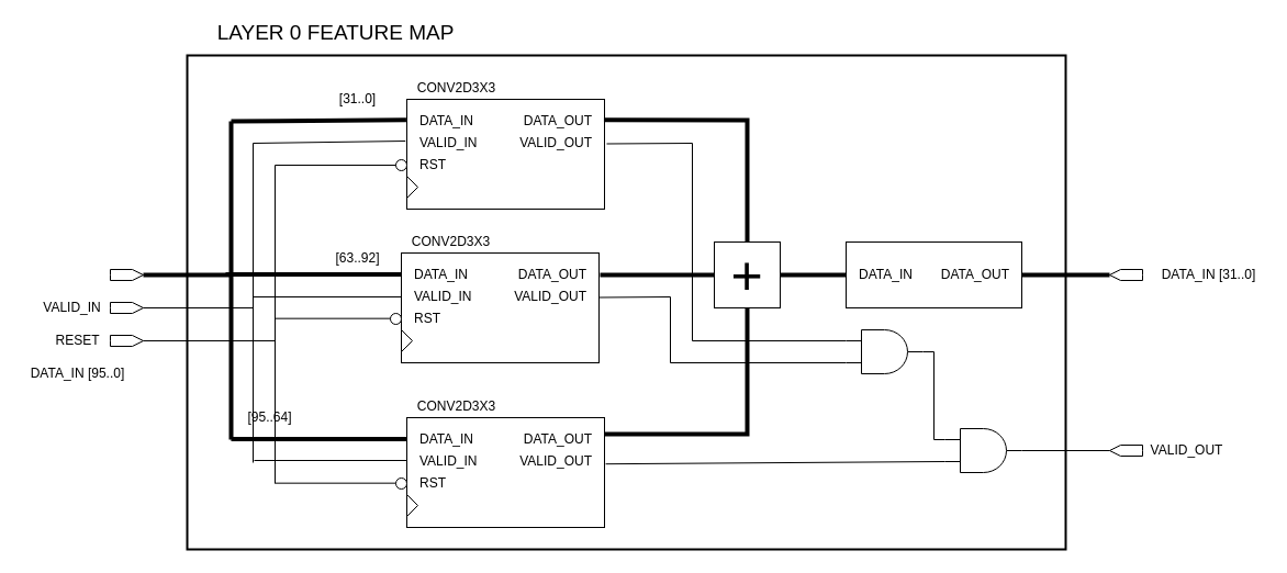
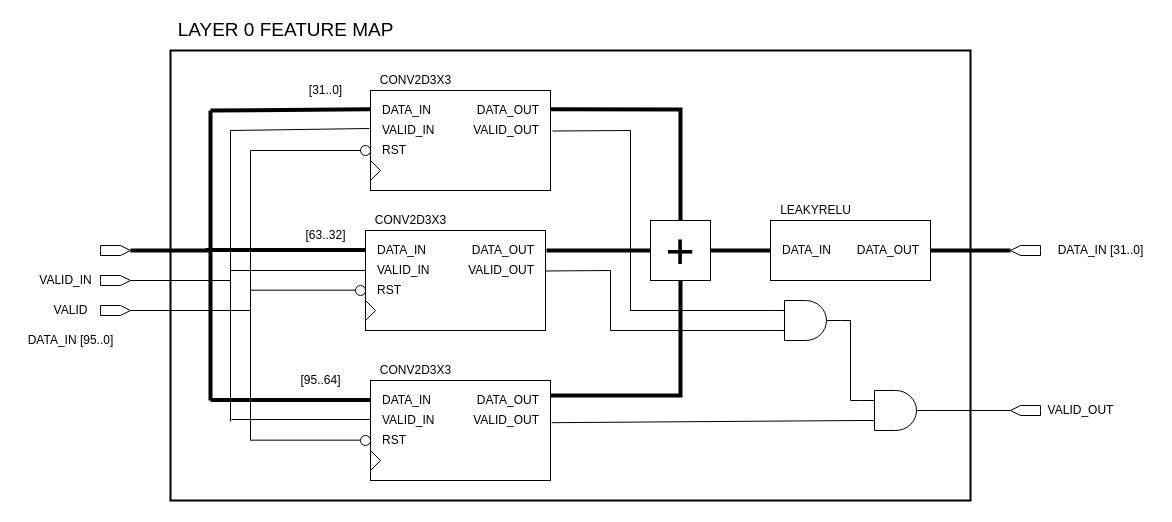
  <mxCell id="0" />
  <mxCell id="1" parent="0" />
  <mxCell id="2" value="" style="rounded=0;whiteSpace=wrap;html=1;fillColor=none;strokeWidth=2;" parent="1" vertex="1"><mxGeometry x="170" y="50" width="800" height="450" as="geometry" /></mxCell>
  <mxCell id="3" value="" style="endArrow=none;html=1;strokeWidth=1;entryX=0;entryY=0.5;entryDx=0;entryDy=0;" parent="1" edge="1"><mxGeometry width="50" height="50" relative="1" as="geometry"><mxPoint x="250" y="289.66" as="sourcePoint" /><mxPoint x="360" y="289.66" as="targetPoint" /></mxGeometry></mxCell>
  <mxCell id="4" value="" style="shape=mxgraph.arrows2.arrow;verticalLabelPosition=bottom;shadow=0;dashed=0;align=center;html=1;verticalAlign=top;strokeWidth=1;dy=0;dx=10;notch=0;" parent="1" vertex="1"><mxGeometry x="100" y="245" width="30" height="10" as="geometry" /></mxCell>
  <mxCell id="5" value="DATA_IN [95..0]" style="text;html=1;align=center;verticalAlign=middle;resizable=0;points=[];autosize=1;strokeColor=none;" parent="1" vertex="1"><mxGeometry x="20" y="330" width="100" height="20" as="geometry" /></mxCell>
  <mxCell id="6" value="" style="rounded=0;whiteSpace=wrap;html=1;" parent="1" vertex="1"><mxGeometry x="370" y="90" width="180" height="100" as="geometry" /></mxCell>
  <mxCell id="7" value="DATA_IN" style="text;html=1;align=left;verticalAlign=middle;resizable=0;points=[];autosize=1;strokeColor=none;" parent="1" vertex="1"><mxGeometry x="380" y="100" width="60" height="20" as="geometry" /></mxCell>
  <mxCell id="8" value="VALID_IN" style="text;html=1;align=left;verticalAlign=middle;resizable=0;points=[];autosize=1;strokeColor=none;" parent="1" vertex="1"><mxGeometry x="380" y="120" width="70" height="20" as="geometry" /></mxCell>
  <mxCell id="9" value="DATA_OUT" style="text;html=1;align=right;verticalAlign=middle;resizable=0;points=[];autosize=1;strokeColor=none;" parent="1" vertex="1"><mxGeometry x="460" y="100" width="80" height="20" as="geometry" /></mxCell>
  <mxCell id="10" value="" style="triangle;whiteSpace=wrap;html=1;" parent="1" vertex="1"><mxGeometry x="370" y="160" width="10" height="20" as="geometry" /></mxCell>
  <mxCell id="11" value="CONV2D3X3" style="text;html=1;align=center;verticalAlign=middle;resizable=0;points=[];autosize=1;strokeColor=none;" parent="1" vertex="1"><mxGeometry x="370" y="70" width="90" height="20" as="geometry" /></mxCell>
  <mxCell id="12" value="VALID_OUT" style="text;html=1;align=right;verticalAlign=middle;resizable=0;points=[];autosize=1;strokeColor=none;" parent="1" vertex="1"><mxGeometry x="460" y="120" width="80" height="20" as="geometry" /></mxCell>
  <mxCell id="13" value="RST" style="text;html=1;align=left;verticalAlign=middle;resizable=0;points=[];autosize=1;strokeColor=none;" parent="1" vertex="1"><mxGeometry x="380" y="140" width="40" height="20" as="geometry" /></mxCell>
  <mxCell id="14" value="" style="ellipse;whiteSpace=wrap;html=1;aspect=fixed;" parent="1" vertex="1"><mxGeometry x="360" y="145" width="10" height="10" as="geometry" /></mxCell>
  <mxCell id="15" value="" style="endArrow=none;html=1;strokeWidth=4;exitX=1;exitY=0.5;exitDx=0;exitDy=0;exitPerimeter=0;" parent="1" source="4" edge="1"><mxGeometry width="50" height="50" relative="1" as="geometry"><mxPoint x="250" y="220" as="sourcePoint" /><mxPoint x="210" y="250" as="targetPoint" /></mxGeometry></mxCell>
  <mxCell id="16" value="" style="endArrow=none;html=1;strokeWidth=4;" parent="1" edge="1"><mxGeometry width="50" height="50" relative="1" as="geometry"><mxPoint x="210" y="400" as="sourcePoint" /><mxPoint x="210" y="110" as="targetPoint" /></mxGeometry></mxCell>
  <mxCell id="17" value="" style="endArrow=none;html=1;strokeWidth=4;entryX=-0.003;entryY=0.188;entryDx=0;entryDy=0;entryPerimeter=0;" parent="1" target="6" edge="1"><mxGeometry width="50" height="50" relative="1" as="geometry"><mxPoint x="210" y="110" as="sourcePoint" /><mxPoint x="310" y="230" as="targetPoint" /></mxGeometry></mxCell>
  <mxCell id="18" value="" style="endArrow=none;html=1;strokeWidth=4;entryX=0;entryY=0.167;entryDx=0;entryDy=0;entryPerimeter=0;" parent="1" edge="1"><mxGeometry width="50" height="50" relative="1" as="geometry"><mxPoint x="205" y="249.5" as="sourcePoint" /><mxPoint x="365" y="249.54" as="targetPoint" /></mxGeometry></mxCell>
  <mxCell id="19" value="" style="endArrow=none;html=1;strokeWidth=4;entryX=0;entryY=0.167;entryDx=0;entryDy=0;entryPerimeter=0;" parent="1" edge="1"><mxGeometry width="50" height="50" relative="1" as="geometry"><mxPoint x="210" y="399.5" as="sourcePoint" /><mxPoint x="370" y="399.54" as="targetPoint" /></mxGeometry></mxCell>
  <mxCell id="20" value="" style="rounded=0;whiteSpace=wrap;html=1;" parent="1" vertex="1"><mxGeometry x="365" y="230" width="180" height="100" as="geometry" /></mxCell>
  <mxCell id="21" value="DATA_IN" style="text;html=1;align=left;verticalAlign=middle;resizable=0;points=[];autosize=1;strokeColor=none;" parent="1" vertex="1"><mxGeometry x="375" y="240" width="60" height="20" as="geometry" /></mxCell>
  <mxCell id="22" value="VALID_IN" style="text;html=1;align=left;verticalAlign=middle;resizable=0;points=[];autosize=1;strokeColor=none;" parent="1" vertex="1"><mxGeometry x="375" y="260" width="70" height="20" as="geometry" /></mxCell>
  <mxCell id="23" value="DATA_OUT" style="text;html=1;align=right;verticalAlign=middle;resizable=0;points=[];autosize=1;strokeColor=none;" parent="1" vertex="1"><mxGeometry x="455" y="240" width="80" height="20" as="geometry" /></mxCell>
  <mxCell id="24" value="" style="triangle;whiteSpace=wrap;html=1;" parent="1" vertex="1"><mxGeometry x="365" y="300" width="10" height="20" as="geometry" /></mxCell>
  <mxCell id="25" value="CONV2D3X3" style="text;html=1;align=center;verticalAlign=middle;resizable=0;points=[];autosize=1;strokeColor=none;" parent="1" vertex="1"><mxGeometry x="365" y="210" width="90" height="20" as="geometry" /></mxCell>
  <mxCell id="26" value="VALID_OUT" style="text;html=1;align=right;verticalAlign=middle;resizable=0;points=[];autosize=1;strokeColor=none;" parent="1" vertex="1"><mxGeometry x="455" y="260" width="80" height="20" as="geometry" /></mxCell>
  <mxCell id="27" value="RST" style="text;html=1;align=left;verticalAlign=middle;resizable=0;points=[];autosize=1;strokeColor=none;" parent="1" vertex="1"><mxGeometry x="375" y="280" width="40" height="20" as="geometry" /></mxCell>
  <mxCell id="28" value="" style="ellipse;whiteSpace=wrap;html=1;aspect=fixed;" parent="1" vertex="1"><mxGeometry x="355" y="285" width="10" height="10" as="geometry" /></mxCell>
  <mxCell id="29" value="" style="rounded=0;whiteSpace=wrap;html=1;" parent="1" vertex="1"><mxGeometry x="370" y="380" width="180" height="100" as="geometry" /></mxCell>
  <mxCell id="30" value="DATA_IN" style="text;html=1;align=left;verticalAlign=middle;resizable=0;points=[];autosize=1;strokeColor=none;" parent="1" vertex="1"><mxGeometry x="380" y="390" width="60" height="20" as="geometry" /></mxCell>
  <mxCell id="31" value="VALID_IN" style="text;html=1;align=left;verticalAlign=middle;resizable=0;points=[];autosize=1;strokeColor=none;" parent="1" vertex="1"><mxGeometry x="380" y="410" width="70" height="20" as="geometry" /></mxCell>
  <mxCell id="32" value="DATA_OUT" style="text;html=1;align=right;verticalAlign=middle;resizable=0;points=[];autosize=1;strokeColor=none;" parent="1" vertex="1"><mxGeometry x="460" y="390" width="80" height="20" as="geometry" /></mxCell>
  <mxCell id="33" value="" style="triangle;whiteSpace=wrap;html=1;" parent="1" vertex="1"><mxGeometry x="370" y="450" width="10" height="20" as="geometry" /></mxCell>
  <mxCell id="34" value="CONV2D3X3" style="text;html=1;align=center;verticalAlign=middle;resizable=0;points=[];autosize=1;strokeColor=none;" parent="1" vertex="1"><mxGeometry x="370" y="360" width="90" height="20" as="geometry" /></mxCell>
  <mxCell id="35" value="VALID_OUT" style="text;html=1;align=right;verticalAlign=middle;resizable=0;points=[];autosize=1;strokeColor=none;" parent="1" vertex="1"><mxGeometry x="460" y="410" width="80" height="20" as="geometry" /></mxCell>
  <mxCell id="36" value="RST" style="text;html=1;align=left;verticalAlign=middle;resizable=0;points=[];autosize=1;strokeColor=none;" parent="1" vertex="1"><mxGeometry x="380" y="430" width="40" height="20" as="geometry" /></mxCell>
  <mxCell id="37" value="" style="ellipse;whiteSpace=wrap;html=1;aspect=fixed;" parent="1" vertex="1"><mxGeometry x="360" y="435" width="10" height="10" as="geometry" /></mxCell>
  <mxCell id="38" value="&lt;font style=&quot;font-size: 50px&quot;&gt;+&lt;/font&gt;" style="rounded=0;whiteSpace=wrap;html=1;" parent="1" vertex="1"><mxGeometry x="650" y="220" width="60" height="60" as="geometry" /></mxCell>
  <mxCell id="39" value="" style="endArrow=none;html=1;strokeWidth=4;entryX=0;entryY=0.5;entryDx=0;entryDy=0;" parent="1" target="38" edge="1"><mxGeometry width="50" height="50" relative="1" as="geometry"><mxPoint x="546" y="250" as="sourcePoint" /><mxPoint x="650" y="240" as="targetPoint" /></mxGeometry></mxCell>
  <mxCell id="40" value="" style="endArrow=none;html=1;strokeWidth=4;exitX=0.997;exitY=0.188;exitDx=0;exitDy=0;exitPerimeter=0;entryX=0.5;entryY=0;entryDx=0;entryDy=0;rounded=0;" parent="1" source="6" target="38" edge="1"><mxGeometry width="50" height="50" relative="1" as="geometry"><mxPoint x="600" y="290" as="sourcePoint" /><mxPoint x="650" y="240" as="targetPoint" /><Array as="points"><mxPoint x="680" y="109" /></Array></mxGeometry></mxCell>
  <mxCell id="41" value="" style="endArrow=none;html=1;strokeWidth=4;entryX=0.5;entryY=1;entryDx=0;entryDy=0;rounded=0;" parent="1" target="38" edge="1"><mxGeometry width="50" height="50" relative="1" as="geometry"><mxPoint x="550" y="395" as="sourcePoint" /><mxPoint x="630" y="270" as="targetPoint" /><Array as="points"><mxPoint x="680" y="395" /></Array></mxGeometry></mxCell>
  <mxCell id="42" value="" style="endArrow=none;html=1;strokeWidth=4;exitX=1;exitY=0.5;exitDx=0;exitDy=0;" parent="1" source="38" target="43" edge="1"><mxGeometry width="50" height="50" relative="1" as="geometry"><mxPoint x="700" y="240" as="sourcePoint" /><mxPoint x="770" y="250" as="targetPoint" /></mxGeometry></mxCell>
  <mxCell id="43" value="" style="rounded=0;whiteSpace=wrap;html=1;" parent="1" vertex="1"><mxGeometry x="770" y="220" width="160" height="60" as="geometry" /></mxCell>
+ <mxCell id="44" value="LEAKYRELU" style="text;html=1;align=center;verticalAlign=middle;resizable=0;points=[];autosize=1;strokeColor=none;" parent="1" vertex="1"><mxGeometry x="770" y="200" width="90" height="20" as="geometry" /></mxCell>
  <mxCell id="45" value="DATA_IN" style="text;html=1;align=left;verticalAlign=middle;resizable=0;points=[];autosize=1;strokeColor=none;" parent="1" vertex="1"><mxGeometry x="780" y="240" width="60" height="20" as="geometry" /></mxCell>
  <mxCell id="46" value="DATA_OUT" style="text;html=1;align=right;verticalAlign=middle;resizable=0;points=[];autosize=1;strokeColor=none;" parent="1" vertex="1"><mxGeometry x="840" y="240" width="80" height="20" as="geometry" /></mxCell>
  <mxCell id="47" value="" style="shape=mxgraph.arrows2.arrow;verticalLabelPosition=bottom;shadow=0;dashed=0;align=center;html=1;verticalAlign=top;strokeWidth=1;dy=0;dx=10;notch=0;flipH=1;" parent="1" vertex="1"><mxGeometry x="1010" y="245" width="30" height="10" as="geometry" /></mxCell>
  <mxCell id="48" value="DATA_IN [31..0]" style="text;html=1;align=center;verticalAlign=middle;resizable=0;points=[];autosize=1;strokeColor=none;" parent="1" vertex="1"><mxGeometry x="1050" y="240" width="100" height="20" as="geometry" /></mxCell>
  <mxCell id="49" value="" style="endArrow=none;html=1;strokeWidth=4;entryX=1;entryY=0.5;entryDx=0;entryDy=0;entryPerimeter=0;exitX=1;exitY=0.5;exitDx=0;exitDy=0;" parent="1" source="43" target="47" edge="1"><mxGeometry width="50" height="50" relative="1" as="geometry"><mxPoint x="790" y="350" as="sourcePoint" /><mxPoint x="840" y="300" as="targetPoint" /></mxGeometry></mxCell>
  <mxCell id="50" value="" style="shape=mxgraph.arrows2.arrow;verticalLabelPosition=bottom;shadow=0;dashed=0;align=center;html=1;verticalAlign=top;strokeWidth=1;dy=0;dx=10;notch=0;" parent="1" vertex="1"><mxGeometry x="100" y="275" width="30" height="10" as="geometry" /></mxCell>
  <mxCell id="51" value="VALID_IN" style="text;html=1;align=center;verticalAlign=middle;resizable=0;points=[];autosize=1;strokeColor=none;" parent="1" vertex="1"><mxGeometry x="30" y="270" width="70" height="20" as="geometry" /></mxCell>
  <mxCell id="52" value="" style="endArrow=none;html=1;strokeWidth=1;exitX=1;exitY=0.5;exitDx=0;exitDy=0;exitPerimeter=0;" parent="1" source="50" edge="1"><mxGeometry width="50" height="50" relative="1" as="geometry"><mxPoint x="180" y="300" as="sourcePoint" /><mxPoint x="230" y="280" as="targetPoint" /></mxGeometry></mxCell>
  <mxCell id="53" value="" style="endArrow=none;html=1;strokeWidth=1;" parent="1" edge="1"><mxGeometry width="50" height="50" relative="1" as="geometry"><mxPoint x="230" y="421" as="sourcePoint" /><mxPoint x="230" y="130" as="targetPoint" /></mxGeometry></mxCell>
  <mxCell id="54" value="" style="endArrow=none;html=1;strokeWidth=1;entryX=-0.007;entryY=0.38;entryDx=0;entryDy=0;entryPerimeter=0;" parent="1" target="6" edge="1"><mxGeometry width="50" height="50" relative="1" as="geometry"><mxPoint x="230" y="130" as="sourcePoint" /><mxPoint x="330" y="115" as="targetPoint" /></mxGeometry></mxCell>
  <mxCell id="55" value="" style="endArrow=none;html=1;strokeWidth=1;entryX=-0.007;entryY=0.38;entryDx=0;entryDy=0;entryPerimeter=0;" parent="1" edge="1"><mxGeometry width="50" height="50" relative="1" as="geometry"><mxPoint x="230" y="270" as="sourcePoint" /><mxPoint x="365" y="270" as="targetPoint" /></mxGeometry></mxCell>
  <mxCell id="56" value="" style="endArrow=none;html=1;strokeWidth=1;entryX=-0.007;entryY=0.38;entryDx=0;entryDy=0;entryPerimeter=0;" parent="1" edge="1"><mxGeometry width="50" height="50" relative="1" as="geometry"><mxPoint x="231" y="419" as="sourcePoint" /><mxPoint x="370" y="419" as="targetPoint" /></mxGeometry></mxCell>
  <mxCell id="57" value="" style="verticalLabelPosition=bottom;shadow=0;dashed=0;align=center;html=1;verticalAlign=top;shape=mxgraph.electrical.logic_gates.logic_gate;operation=and;" parent="1" vertex="1"><mxGeometry x="770" y="300" width="70" height="40" as="geometry" /></mxCell>
  <mxCell id="58" value="" style="endArrow=none;html=1;strokeWidth=1;entryX=0;entryY=0.25;entryDx=0;entryDy=0;entryPerimeter=0;exitX=1.011;exitY=0.405;exitDx=0;exitDy=0;exitPerimeter=0;rounded=0;" parent="1" source="6" target="57" edge="1"><mxGeometry width="50" height="50" relative="1" as="geometry"><mxPoint x="650" y="280" as="sourcePoint" /><mxPoint x="700" y="230" as="targetPoint" /><Array as="points"><mxPoint x="630" y="130" /><mxPoint x="630" y="310" /></Array></mxGeometry></mxCell>
  <mxCell id="59" value="" style="endArrow=none;html=1;strokeWidth=1;exitX=0.997;exitY=0.405;exitDx=0;exitDy=0;exitPerimeter=0;rounded=0;" parent="1" source="20" edge="1"><mxGeometry width="50" height="50" relative="1" as="geometry"><mxPoint x="700" y="340" as="sourcePoint" /><mxPoint x="770" y="330" as="targetPoint" /><Array as="points"><mxPoint x="610" y="270" /><mxPoint x="610" y="330" /></Array></mxGeometry></mxCell>
  <mxCell id="60" value="" style="verticalLabelPosition=bottom;shadow=0;dashed=0;align=center;html=1;verticalAlign=top;shape=mxgraph.electrical.logic_gates.logic_gate;operation=and;" parent="1" vertex="1"><mxGeometry x="860" y="390" width="70" height="40" as="geometry" /></mxCell>
  <mxCell id="61" value="" style="endArrow=none;html=1;strokeWidth=1;entryX=0;entryY=0.25;entryDx=0;entryDy=0;entryPerimeter=0;exitX=1;exitY=0.5;exitDx=0;exitDy=0;exitPerimeter=0;rounded=0;" parent="1" source="57" target="60" edge="1"><mxGeometry width="50" height="50" relative="1" as="geometry"><mxPoint x="780" y="400" as="sourcePoint" /><mxPoint x="830" y="350" as="targetPoint" /><Array as="points"><mxPoint x="850" y="320" /><mxPoint x="850" y="400" /></Array></mxGeometry></mxCell>
  <mxCell id="62" value="" style="endArrow=none;html=1;strokeWidth=1;entryX=0;entryY=0.75;entryDx=0;entryDy=0;entryPerimeter=0;exitX=1.006;exitY=0.422;exitDx=0;exitDy=0;exitPerimeter=0;" parent="1" source="29" target="60" edge="1"><mxGeometry width="50" height="50" relative="1" as="geometry"><mxPoint x="780" y="400" as="sourcePoint" /><mxPoint x="830" y="350" as="targetPoint" /></mxGeometry></mxCell>
  <mxCell id="63" value="" style="shape=mxgraph.arrows2.arrow;verticalLabelPosition=bottom;shadow=0;dashed=0;align=center;html=1;verticalAlign=top;strokeWidth=1;dy=0;dx=10;notch=0;flipH=1;" parent="1" vertex="1"><mxGeometry x="1010" y="405" width="30" height="10" as="geometry" /></mxCell>
  <mxCell id="64" value="VALID_OUT" style="text;html=1;align=center;verticalAlign=middle;resizable=0;points=[];autosize=1;strokeColor=none;" parent="1" vertex="1"><mxGeometry x="1040" y="400" width="80" height="20" as="geometry" /></mxCell>
  <mxCell id="65" value="" style="endArrow=none;html=1;strokeWidth=1;exitX=1;exitY=0.5;exitDx=0;exitDy=0;exitPerimeter=0;entryX=1;entryY=0.5;entryDx=0;entryDy=0;entryPerimeter=0;" parent="1" source="60" target="63" edge="1"><mxGeometry width="50" height="50" relative="1" as="geometry"><mxPoint x="1000" y="410" as="sourcePoint" /><mxPoint x="1050" y="360" as="targetPoint" /></mxGeometry></mxCell>
- <mxCell id="66" value="RESET" style="text;html=1;align=center;verticalAlign=middle;resizable=0;points=[];autosize=1;strokeColor=none;" parent="1" vertex="1"><mxGeometry x="40" y="300" width="60" height="20" as="geometry" /></mxCell>
+ <mxCell id="66" value="VALID" style="text;html=1;align=center;verticalAlign=middle;resizable=0;points=[];autosize=1;strokeColor=none;" parent="1" vertex="1"><mxGeometry x="40" y="300" width="60" height="20" as="geometry" /></mxCell>
  <mxCell id="67" value="" style="shape=mxgraph.arrows2.arrow;verticalLabelPosition=bottom;shadow=0;dashed=0;align=center;html=1;verticalAlign=top;strokeWidth=1;dy=0;dx=10;notch=0;" parent="1" vertex="1"><mxGeometry x="100" y="305" width="30" height="10" as="geometry" /></mxCell>
  <mxCell id="68" value="" style="endArrow=none;html=1;strokeWidth=1;exitX=1;exitY=0.5;exitDx=0;exitDy=0;exitPerimeter=0;" parent="1" source="67" edge="1"><mxGeometry width="50" height="50" relative="1" as="geometry"><mxPoint x="130" y="309.5" as="sourcePoint" /><mxPoint x="250" y="310" as="targetPoint" /></mxGeometry></mxCell>
  <mxCell id="69" value="" style="endArrow=none;html=1;strokeWidth=1;" parent="1" edge="1"><mxGeometry width="50" height="50" relative="1" as="geometry"><mxPoint x="250" y="440" as="sourcePoint" /><mxPoint x="250" y="150" as="targetPoint" /></mxGeometry></mxCell>
  <mxCell id="70" value="" style="endArrow=none;html=1;strokeWidth=1;entryX=0;entryY=0.5;entryDx=0;entryDy=0;" parent="1" target="14" edge="1"><mxGeometry width="50" height="50" relative="1" as="geometry"><mxPoint x="250" y="150" as="sourcePoint" /><mxPoint x="340" y="160" as="targetPoint" /></mxGeometry></mxCell>
  <mxCell id="71" value="" style="endArrow=none;html=1;strokeWidth=1;entryX=0;entryY=0.5;entryDx=0;entryDy=0;" parent="1" edge="1"><mxGeometry width="50" height="50" relative="1" as="geometry"><mxPoint x="250" y="439.66" as="sourcePoint" /><mxPoint x="360" y="439.66" as="targetPoint" /></mxGeometry></mxCell>
- <mxCell id="72" value="&lt;font style=&quot;font-size: 19px&quot;&gt;LAYER 0 FEATURE MAP&lt;/font&gt;" style="text;html=1;align=center;verticalAlign=middle;resizable=0;points=[];autosize=1;strokeColor=none;" parent="1" vertex="1"><mxGeometry x="190" y="20" width="230" height="20" as="geometry" /></mxCell>
+ <mxCell id="72" value="&lt;font style=&quot;font-size: 19px&quot;&gt;LAYER 0 FEATURE MAP&lt;/font&gt;" style="text;html=1;align=center;verticalAlign=middle;resizable=0;points=[];autosize=1;strokeColor=none;" parent="1" vertex="1"><mxGeometry x="170" y="20" width="230" height="20" as="geometry" /></mxCell>
  <mxCell id="73" value="[31..0]" style="text;html=1;align=center;verticalAlign=middle;resizable=0;points=[];autosize=1;strokeColor=none;" vertex="1" parent="1"><mxGeometry x="300" y="80" width="50" height="20" as="geometry" /></mxCell>
- <mxCell id="74" value="[63..92]" style="text;html=1;align=center;verticalAlign=middle;resizable=0;points=[];autosize=1;strokeColor=none;" vertex="1" parent="1"><mxGeometry x="295" y="225" width="60" height="20" as="geometry" /></mxCell>
- <mxCell id="75" value="[95..64]" style="text;html=1;align=center;verticalAlign=middle;resizable=0;points=[];autosize=1;strokeColor=none;" vertex="1" parent="1"><mxGeometry x="215" y="370" width="60" height="20" as="geometry" /></mxCell>
+ <mxCell id="74" value="[63..32]" style="text;html=1;align=center;verticalAlign=middle;resizable=0;points=[];autosize=1;strokeColor=none;" vertex="1" parent="1"><mxGeometry x="295" y="225" width="60" height="20" as="geometry" /></mxCell>
+ <mxCell id="75" value="[95..64]" style="text;html=1;align=center;verticalAlign=middle;resizable=0;points=[];autosize=1;strokeColor=none;" vertex="1" parent="1"><mxGeometry x="290" y="370" width="60" height="20" as="geometry" /></mxCell>
